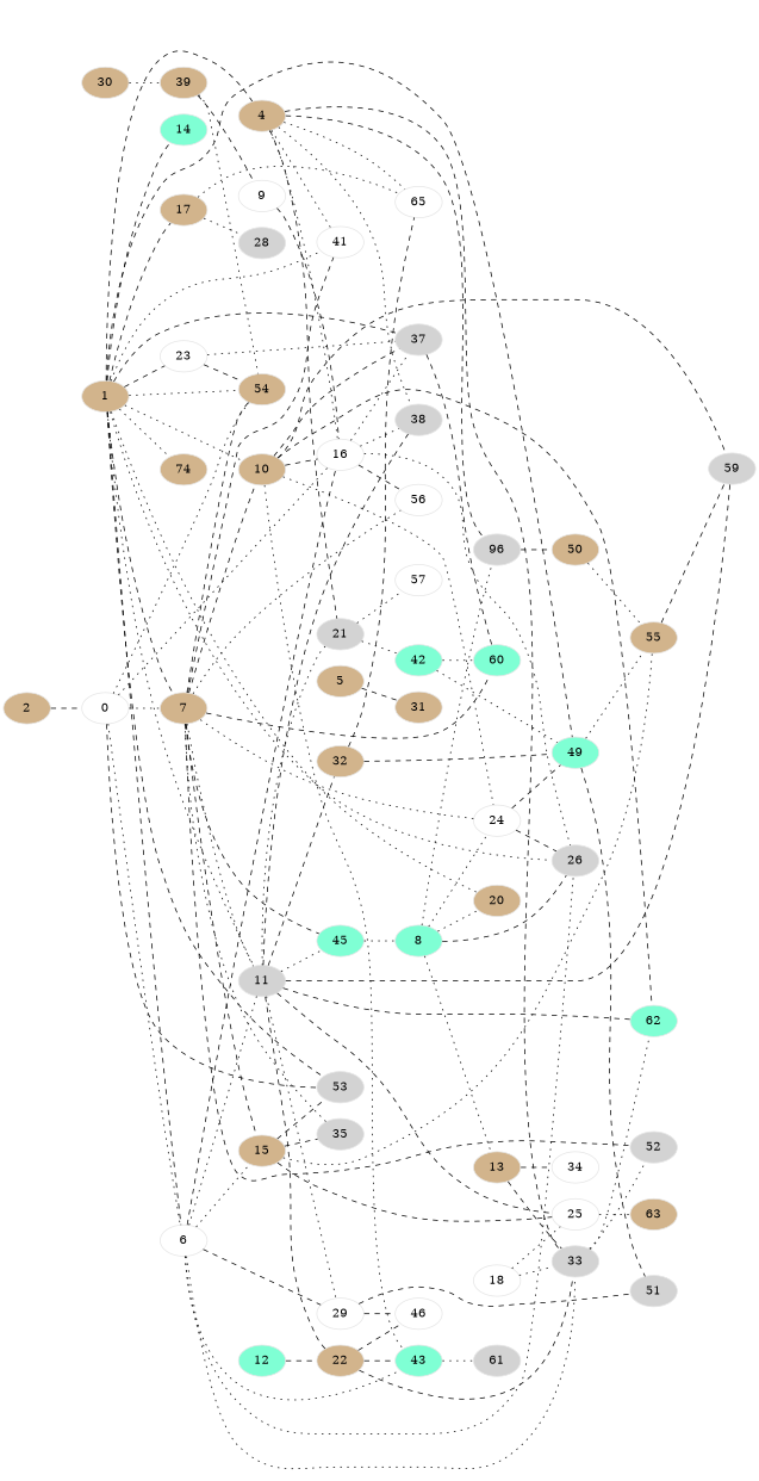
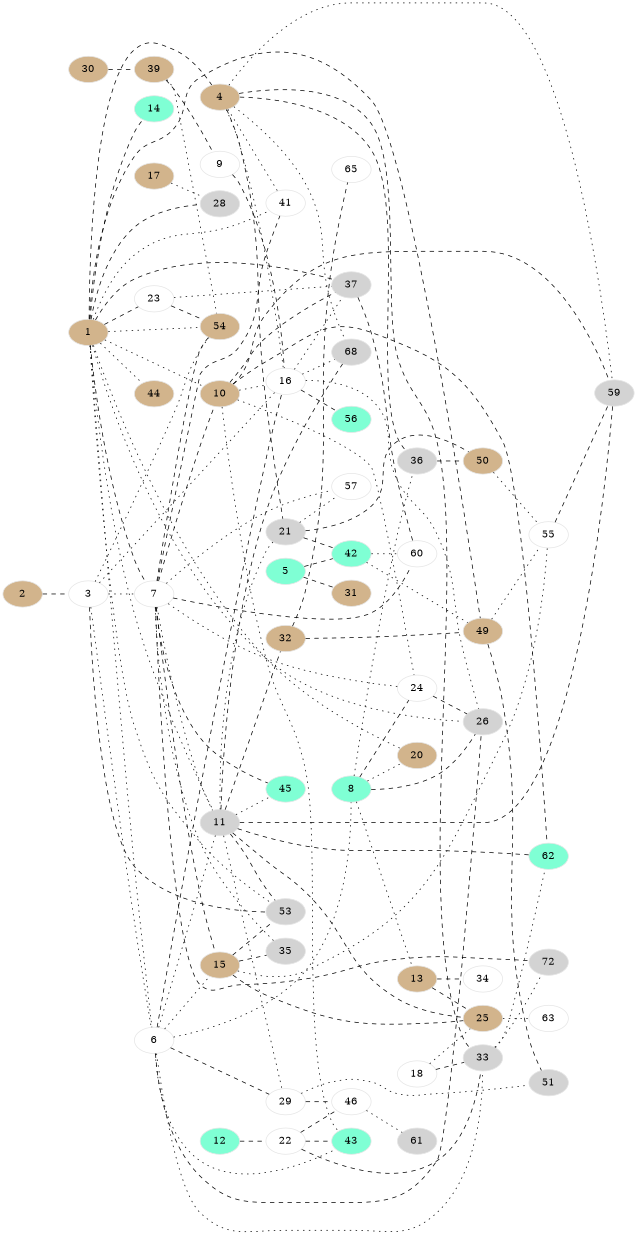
  graph {
    rankdir=LR
    node [color=gray90 fillcolor=tan style=filled]
    edge [style=dashed weight=1.0]
    1
    4
    6 [fillcolor=white]
-   7
+   7 [fillcolor=white]
    10
    11 [fillcolor=lightgrey]
    14 [fillcolor=aquamarine]
    17
    20
    23 [fillcolor=white]
    26 [fillcolor=lightgrey]
    37 [fillcolor=lightgrey]
    41 [fillcolor=white]
-   44 [label=74]
-   49 [fillcolor=aquamarine]
+   44
+   49
    53 [fillcolor=lightgrey]
    54
    16 [fillcolor=white]
    21 [fillcolor=lightgrey]
    33 [fillcolor=lightgrey]
-   36 [fillcolor=lightgrey label=96]
-   38 [fillcolor=lightgrey]
+   36 [fillcolor=lightgrey]
+   38 [fillcolor=lightgrey label=68]
    59 [fillcolor=lightgrey]
    8 [fillcolor=aquamarine]
    15
    29 [fillcolor=white]
    43 [fillcolor=aquamarine]
    24 [fillcolor=white]
    35 [fillcolor=lightgrey]
    45 [fillcolor=aquamarine]
-   52 [fillcolor=lightgrey]
-   56 [fillcolor=white]
-   60 [fillcolor=aquamarine]
+   52 [fillcolor=lightgrey label=72]
+   56 [fillcolor=aquamarine]
+   60 [fillcolor=white]
    n34 [fillcolor=aquamarine label=62]
-   22
-   25 [fillcolor=white]
+   22 [fillcolor=white]
+   25
    32
    28 [fillcolor=lightgrey]
    65 [fillcolor=white]
-   55
+   55 [fillcolor=white]
    51 [fillcolor=lightgrey]
-   3 [fillcolor=white label=0]
+   3 [fillcolor=white]
    2
    42 [fillcolor=aquamarine]
    50
    57 [fillcolor=white]
-   5
+   5 [fillcolor=aquamarine]
    31
    13
    46 [fillcolor=white]
    9 [fillcolor=white]
    34 [fillcolor=white]
-   63
+   63 [fillcolor=white]
    12 [fillcolor=aquamarine]
    18 [fillcolor=white]
    61 [fillcolor=lightgrey]
    30
    39
    1 -- 4
-   1 -- 6
+   1 -- 6 [style=dotted]
    1 -- 7
    1 -- 10 [style=dotted]
    1 -- 11 [style=dotted]
    1 -- 14
-   1 -- 17
+   1 -- 28
    1 -- 20 [style=dotted weight=2.0]
    1 -- 23
    1 -- 26 [style=dotted]
    1 -- 37
    1 -- 41 [style=dotted weight=2.0]
    1 -- 44 [style=dotted]
    1 -- 49
-   1 -- 53
+   1 -- 53 [style=dotted]
    1 -- 54 [style=dotted]
    4 -- 41 [style=dotted]
    4 -- 16 [style=dotted]
    4 -- 21 [weight=2.0]
    4 -- 33
    4 -- 36
    4 -- 38 [style=dotted]
-   4 -- 65 [style=dotted]
+   4 -- 59 [style=dotted]
    6 -- 11 [style=dotted]
-   6 -- 26 [style=dotted]
+   6 -- 26
    6 -- 16
    6 -- 33 [style=dotted]
-   45 -- 8 [style=dotted weight=2.0]
+   6 -- 8 [style=dotted weight=2.0]
    6 -- 15 [style=dotted]
    6 -- 29
    6 -- 43 [style=dotted]
    7 -- 10 [weight=2.0]
    7 -- 11 [style=dotted]
    7 -- 41
    7 -- 54
    7 -- 15
    7 -- 24 [style=dotted]
    7 -- 35 [style=dotted]
    7 -- 45
    7 -- 52
-   7 -- 56 [style=dotted]
+   7 -- 57 [style=dotted]
    7 -- 60
    10 -- 37
-   10 -- 16
+   10 -- 16 [style=dotted]
    10 -- 59
    10 -- 43 [style=dotted]
    10 -- 24 [style=dotted]
    10 -- n34
    11 -- 21 [style=dotted]
    11 -- 38
    11 -- 59
    11 -- 29 [style=dotted]
    11 -- 45 [style=dotted]
    11 -- n34
-   11 -- 22
+   11 -- 53
    11 -- 25
    11 -- 32
    17 -- 28 [style=dotted]
-   17 -- 65 [style=dotted]
    23 -- 37 [style=dotted weight=2.0]
    23 -- 54
    37 -- 60
    49 -- 55 [style=dotted]
    49 -- 51
    16 -- 26 [style=dotted]
    16 -- 37 [style=dotted]
    16 -- 38 [style=dotted]
    16 -- 56
-   21 -- 42 [style=dotted]
+   21 -- 42
+   21 -- 50
    21 -- 57 [style=dotted]
    33 -- 52 [style=dotted]
    33 -- n34 [style=dotted]
    36 -- 50
    8 -- 20 [style=dotted]
    8 -- 26
    8 -- 36 [style=dotted weight=2.0]
-   8 -- 24 [style=dotted]
+   8 -- 24
    8 -- 13 [style=dotted]
    15 -- 53
    15 -- 35
    15 -- 25
    15 -- 55 [style=dotted]
-   29 -- 51
+   29 -- 51 [style=dotted]
    29 -- 46
    24 -- 26
-   24 -- 49
    22 -- 33
    22 -- 43
    22 -- 46
    25 -- 63 [style=dotted]
    32 -- 49
    32 -- 65
    55 -- 59
    3 -- 6 [style=dotted]
    3 -- 7 [style=dotted]
    3 -- 53
    3 -- 54 [style=dotted]
    3 -- 16 [style=dotted]
    2 -- 3 [weight=2.0]
    42 -- 49 [style=dotted]
    42 -- 60 [style=dotted]
    50 -- 55 [style=dotted]
+   5 -- 42
    5 -- 31
-   13 -- 33
+   13 -- 25
    13 -- 34
-   43 -- 61 [style=dotted]
+   46 -- 61 [style=dotted]
    9 -- 16 [weight=2.0]
    12 -- 22
-   18 -- 33 [style=dotted]
+   18 -- 33
    18 -- 25 [style=dotted]
-   30 -- 39 [style=dotted]
+   30 -- 39
    39 -- 54 [style=dotted]
    39 -- 9
  }
